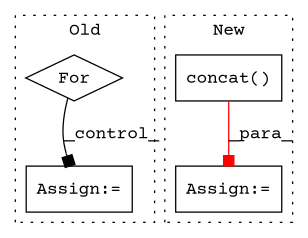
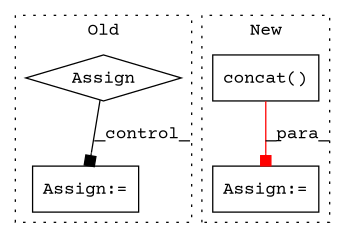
  digraph {
    fontname="Courier Prime"
    node [a=68 l=3 shape=box fontname="Courier Prime"]
    edge [arrowhead=box fontname="Courier Prime"]
-   n1 [a=107 l="4,10" label=For s="6146,6202" shape=diamond]
+   n1 [a=107 l="4,10" label=Assign s="6146,6202" shape=diamond]
    n2 [label="Assign:=" s=6320]
    n3 [a=75 l="10,9" label="concat()" s="6387,6401"]
    n4 [label="Assign:=" s=6384]
    subgraph cluster_1 {
      label=Old
      style=dotted
      n1
      n2
    }
    subgraph cluster_2 {
      label=New
      style=dotted
      n3
      n4
    }
    n1 -> n2 [label=_control_ color=black]
    n3 -> n4 [label=_para_ color=red]
  }
